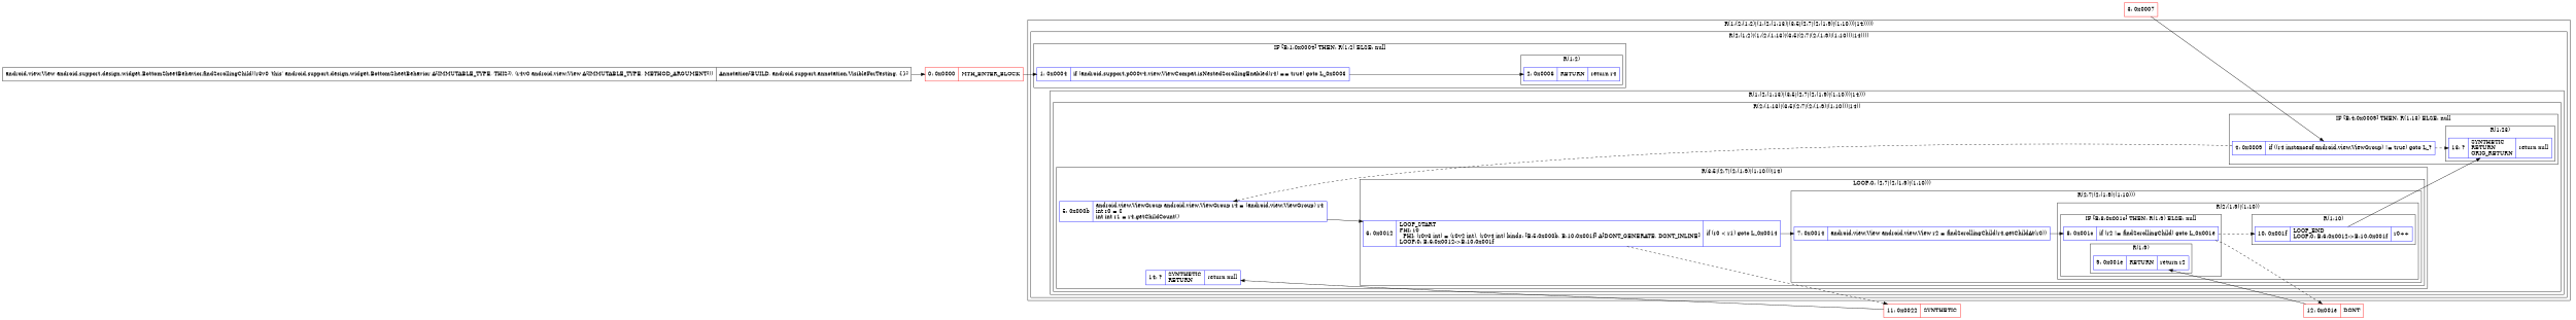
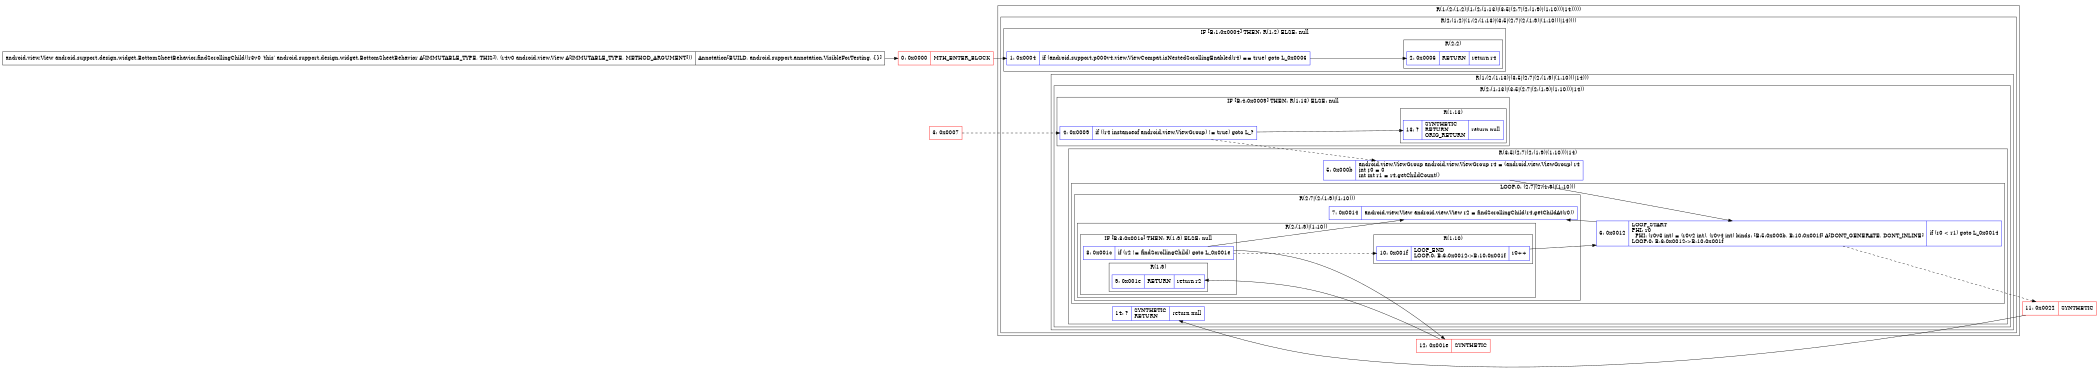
  digraph {
    rankdir=LR
    node [color=blue shape=record]
    n1 [label="{2\:\ 0x0006|RETURN\l|return r4\l}"]
    n2 [label="{1\:\ 0x0004|if (android.support.p000v4.view.ViewCompat.isNestedScrollingEnabled(r4) == true) goto L_0x0006\l}"]
    n3 [label="{13\:\ ?|SYNTHETIC\lRETURN\lORIG_RETURN\l|return null\l}"]
    n4 [label="{4\:\ 0x0009|if ((r4 instanceof android.view.ViewGroup) != true) goto L_?\l}"]
    n5 [label="{9\:\ 0x001e|RETURN\l|return r2\l}"]
    n6 [label="{8\:\ 0x001c|if (r2 != findScrollingChild) goto L_0x001e\l}"]
    n7 [label="{10\:\ 0x001f|LOOP_END\lLOOP:0: B:6:0x0012\-\>B:10:0x001f\l|r0++\l}"]
    n8 [label="{7\:\ 0x0014|android.view.View android.view.View r2 = findScrollingChild(r4.getChildAt(r0))\l}"]
    n9 [label="{6\:\ 0x0012|LOOP_START\lPHI: r0 \l  PHI: (r0v3 int) = (r0v2 int), (r0v4 int) binds: [B:5:0x000b, B:10:0x001f] A[DONT_GENERATE, DONT_INLINE]\lLOOP:0: B:6:0x0012\-\>B:10:0x001f\l|if (r0 \< r1) goto L_0x0014\l}"]
    n10 [label="{5\:\ 0x000b|android.view.ViewGroup android.view.ViewGroup r4 = (android.view.ViewGroup) r4\lint r0 = 0\lint int r1 = r4.getChildCount()\l}"]
    n11 [label="{14\:\ ?|SYNTHETIC\lRETURN\l|return null\l}"]
-   n12 [color=red label="{12\:\ 0x001e|DONT\l}"]
+   n12 [color=red label="{12\:\ 0x001e|SYNTHETIC\l}"]
    n13 [color=red label="{11\:\ 0x0022|SYNTHETIC\l}"]
    n14 [color=red label="{3\:\ 0x0007}"]
    n15 [color=red label="{0\:\ 0x0000|MTH_ENTER_BLOCK\l}"]
    n16 [label="{android.view.View android.support.design.widget.BottomSheetBehavior.findScrollingChild((r3v0 'this' android.support.design.widget.BottomSheetBehavior A[IMMUTABLE_TYPE, THIS]), (r4v0 android.view.View A[IMMUTABLE_TYPE, METHOD_ARGUMENT]))  | Annotation[BUILD, android.support.annotation.VisibleForTesting, \{\}]\l}" color=""]
    subgraph cluster_1 {
      label="R(1:(2:(1:2)|(1:(2:(1:13)|(3:5|(2:7|(2:(1:9)|(1:10)))|14)))))"
      subgraph cluster_2 {
        label="R(2:(1:2)|(1:(2:(1:13)|(3:5|(2:7|(2:(1:9)|(1:10)))|14))))"
        subgraph cluster_3 {
          label="IF [B:1:0x0004] THEN: R(1:2) ELSE: null"
          n2
          subgraph cluster_4 {
-           label="R(1:2)"
+           label="R(2:2)"
            n1
          }
        }
        subgraph cluster_5 {
          label="R(1:(2:(1:13)|(3:5|(2:7|(2:(1:9)|(1:10)))|14)))"
          subgraph cluster_6 {
            label="R(2:(1:13)|(3:5|(2:7|(2:(1:9)|(1:10)))|14))"
            subgraph cluster_7 {
              label="IF [B:4:0x0009] THEN: R(1:13) ELSE: null"
              n4
              subgraph cluster_8 {
-               label="R(1:23)"
+               label="R(1:13)"
                n3
              }
            }
            subgraph cluster_9 {
              label="R(3:5|(2:7|(2:(1:9)|(1:10)))|14)"
              n10
              n11
              subgraph cluster_10 {
                label="LOOP:0: (2:7|(2:(1:9)|(1:10)))"
                n9
                subgraph cluster_11 {
                  label="R(2:7|(2:(1:9)|(1:10)))"
                  n8
                  subgraph cluster_12 {
                    label="R(2:(1:9)|(1:10))"
                    subgraph cluster_13 {
                      label="IF [B:8:0x001c] THEN: R(1:9) ELSE: null"
                      n6
                      subgraph cluster_14 {
                        label="R(1:9)"
                        n5
                      }
                    }
                    subgraph cluster_15 {
                      label="R(1:10)"
                      n7
                    }
                  }
                }
              }
            }
          }
        }
      }
    }
    n2 -> n1
-   n4 -> n3 [style=dashed]
+   n4 -> n3
    n4 -> n10 [style=dashed]
    n6 -> n7 [style=dashed]
-   n6 -> n12 [style=dashed]
-   n7 -> n3
-   n8 -> n6
+   n6 -> n12
+   n7 -> n9
+   n6 -> n8
    n9 -> n8
    n9 -> n13 [style=dashed]
    n10 -> n9
    n12 -> n5
    n13 -> n11
-   n14 -> n4
+   n14 -> n4 [style=dashed]
    n15 -> n2
    n16 -> n15
  }
